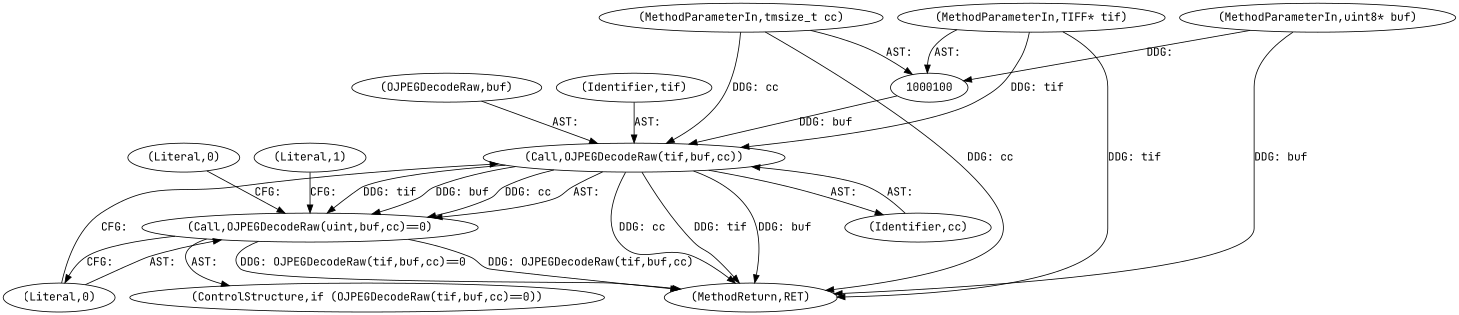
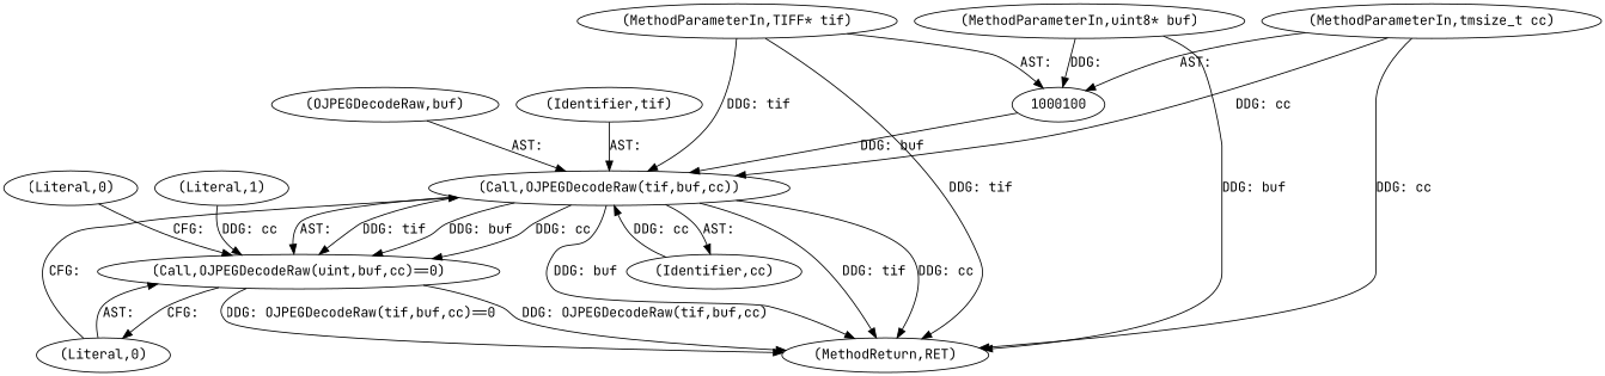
  digraph {
    fontname="JetBrains Mono"
    node [fontname="JetBrains Mono"]
    edge [fontname="JetBrains Mono"]
    n1 [label="(Call,OJPEGDecodeRaw(tif,buf,cc))"]
    n2 [label="(Call,OJPEGDecodeRaw(uint,buf,cc)==0)"]
    n3 [label="(MethodReturn,RET)"]
    n4 [label="(Identifier,cc)"]
    n5 [label="(Literal,0)"]
-   n6 [label="(ControlStructure,if (OJPEGDecodeRaw(tif,buf,cc)==0))"]
    n7 [label="(MethodParameterIn,TIFF* tif)"]
    1000100
    n9 [label="(MethodParameterIn,uint8* buf)"]
    n10 [label="(MethodParameterIn,tmsize_t cc)"]
    n11 [label="(OJPEGDecodeRaw,buf)"]
    n12 [label="(Literal,0)"]
    n13 [label="(Literal,1)"]
    n14 [label="(Identifier,tif)"]
    n1 -> n2 [label="AST: "]
    n1 -> n2 [label="DDG: tif"]
    n1 -> n2 [label="DDG: buf"]
    n1 -> n2 [label="DDG: cc"]
    n1 -> n3 [label="DDG: buf"]
    n1 -> n3 [label="DDG: tif"]
    n1 -> n3 [label="DDG: cc"]
    n1 -> n4 [label="AST: "]
    n2 -> n3 [label="DDG: OJPEGDecodeRaw(tif,buf,cc)"]
    n2 -> n3 [label="DDG: OJPEGDecodeRaw(tif,buf,cc)==0"]
    n2 -> n5 [label="CFG: "]
-   n2 -> n6 [label="AST: "]
-   n4 -> n1 [label="AST: "]
+   n4 -> n1 [label="DDG: cc"]
    n5 -> n1 [label="CFG: "]
    n5 -> n2 [label="AST: "]
    n7 -> n1 [label="DDG: tif"]
    n7 -> n3 [label="DDG: tif"]
    n7 -> 1000100 [label="AST: "]
    1000100 -> n1 [label="DDG: buf"]
    n9 -> n3 [label="DDG: buf"]
    n9 -> 1000100 [label="DDG: "]
    n10 -> n1 [label="DDG: cc"]
    n10 -> n3 [label="DDG: cc"]
    n10 -> 1000100 [label="AST: "]
    n11 -> n1 [label="AST: "]
    n12 -> n2 [label="CFG: "]
-   n13 -> n2 [label="CFG: "]
+   n13 -> n2 [label="DDG: cc"]
    n14 -> n1 [label="AST: "]
  }
